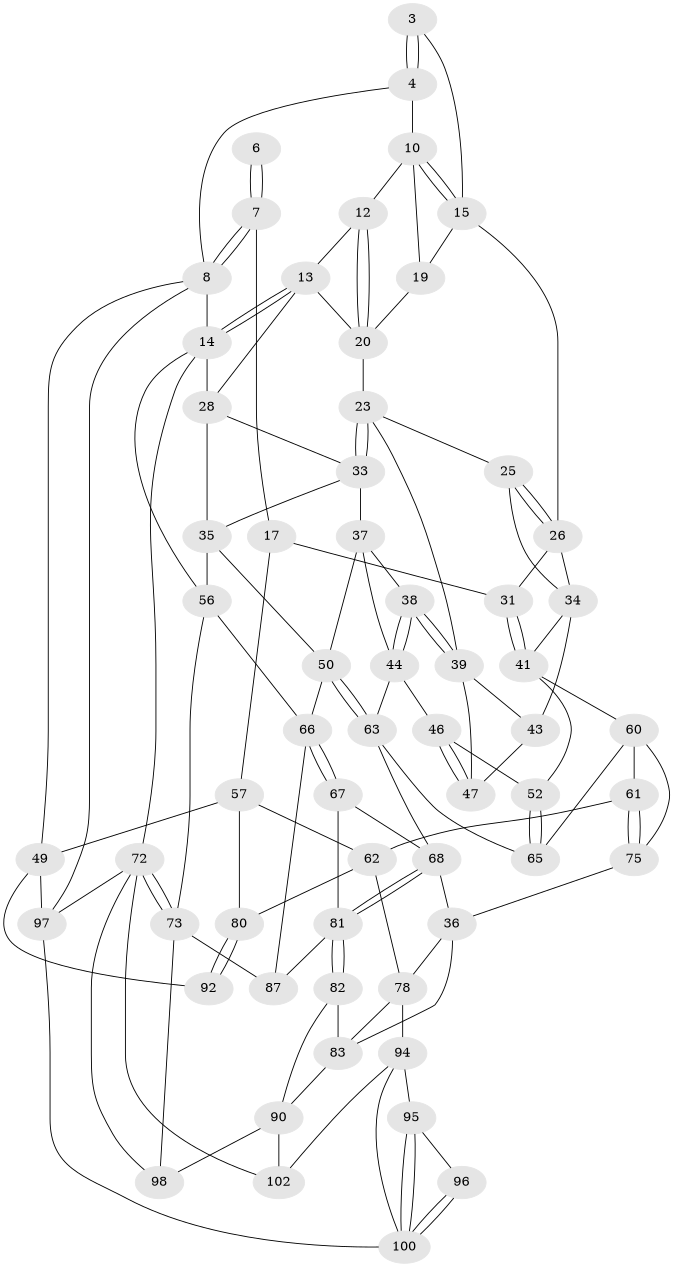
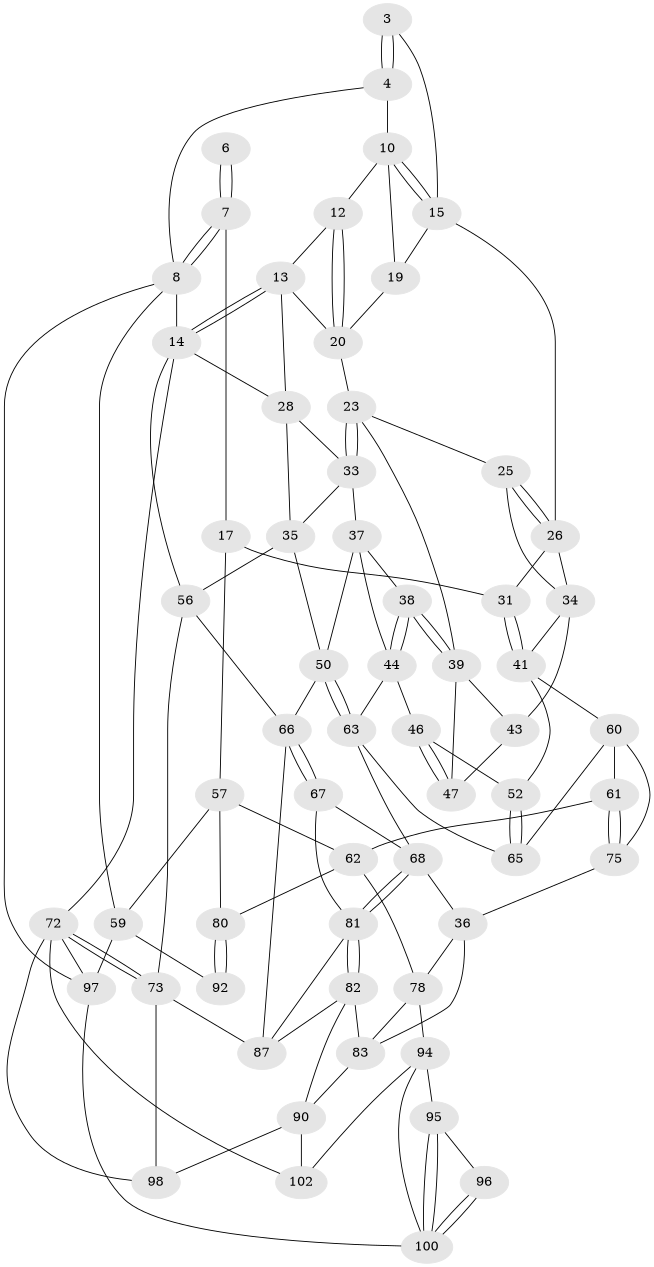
  graph {
    node [color=gray90 style=filled]
    4 [super="+5"]
    3
    15 [super="+16"]
    7 [super="+18"]
    6
    17 [super="+32"]
    31
    57 [super="+58"]
    8 [super="+9"]
    10 [super="+11"]
    19
    26 [super="+30"]
    14 [super="+27"]
-   59 [super="+93" label=49]
+   59 [super="+93"]
    97
    12
    28 [super="+29"]
    56 [super="+70"]
    72 [super="+104"]
    92
    100 [super="+101"]
    13 [super="+22"]
    20 [super="+21"]
    23 [super="+24"]
    33 [super="+36"]
    35 [super="+52"]
    66 [super="+71"]
    73 [super="+91"]
    98
    102
    34 [super="+40"]
    41 [super="+55"]
    62 [super="+79"]
    80
    25
    39 [super="+42"]
    37 [super="+49"]
    43
    47 [super="+48"]
    50 [super="+51"]
    n41 [label=52]
    60 [super="+74"]
    38
    44 [super="+45"]
    63 [super="+64"]
    46 [super="+53"]
    65
    61
    75
    68 [super="+69"]
    67
    87 [super="+88"]
    78 [super="+85"]
    n54 [label=36 super="+77"]
    83 [super="+86"]
    94 [super="+103"]
    81 [super="+84"]
    82 [super="+89"]
    90 [super="+99"]
    95
    96
    4 -- 8
    4 -- 10
    3 -- 4
    3 -- 4
    3 -- 15
    15 -- 19
    15 -- 26
    7 -- 17
    7 -- 8
    7 -- 8
    6 -- 7 [weight=2]
    6 -- 7
    17 -- 31
    17 -- 57
    31 -- 41
    31 -- 41
    57 -- 59
    57 -- 62
    57 -- 80
    8 -- 14
    8 -- 59
    8 -- 97
    10 -- 15
    10 -- 15
    10 -- 19
    10 -- 12
    19 -- 20
    26 -- 31
    26 -- 34
    14 -- 28
    14 -- 56
    14 -- 72
    59 -- 97
    59 -- 92
    97 -- 100
    12 -- 13
    12 -- 20
    12 -- 20
    28 -- 33
    28 -- 35
    56 -- 66
    56 -- 73
    72 -- 97
    72 -- 73
    72 -- 73
    72 -- 98
    72 -- 102
    13 -- 14
    13 -- 14
    13 -- 28
    13 -- 20
    20 -- 23
    23 -- 33
    23 -- 33
    23 -- 25
    23 -- 39
    33 -- 35
    33 -- 37
    35 -- 56
    35 -- 50
    66 -- 67
    66 -- 67
    66 -- 87
    73 -- 98
    73 -- 87
    34 -- 41
    34 -- 43
    41 -- n41
    41 -- 60
    62 -- 80
    62 -- 78
    80 -- 92
    80 -- 92
    25 -- 26
    25 -- 26
    25 -- 34
    39 -- 43
    39 -- 47
    37 -- 50
    37 -- 38
    37 -- 44
    43 -- 47
    50 -- 66
    50 -- 63
    50 -- 63
    n41 -- 65
    n41 -- 65
    60 -- 65
    60 -- 61
    60 -- 75
    38 -- 39
    38 -- 39
    38 -- 44
    38 -- 44
    44 -- 63
    44 -- 46
    63 -- 65
    63 -- 68
    46 -- 47 [weight=2]
    46 -- 47
    46 -- n41
    61 -- 62
    61 -- 75
    61 -- 75
    75 -- n54
    68 -- n54
    68 -- 81
    68 -- 81
    67 -- 68
    67 -- 81
    78 -- 83
    78 -- 94
    n54 -- 78
    n54 -- 83
    83 -- 90
    94 -- 100
    94 -- 102
    94 -- 95
    81 -- 87
    81 -- 82
    81 -- 82
+   82 -- 87
    82 -- 83
    82 -- 90
    90 -- 98
    90 -- 102
    95 -- 100
    95 -- 100
    95 -- 96
    96 -- 100
    96 -- 100
  }
